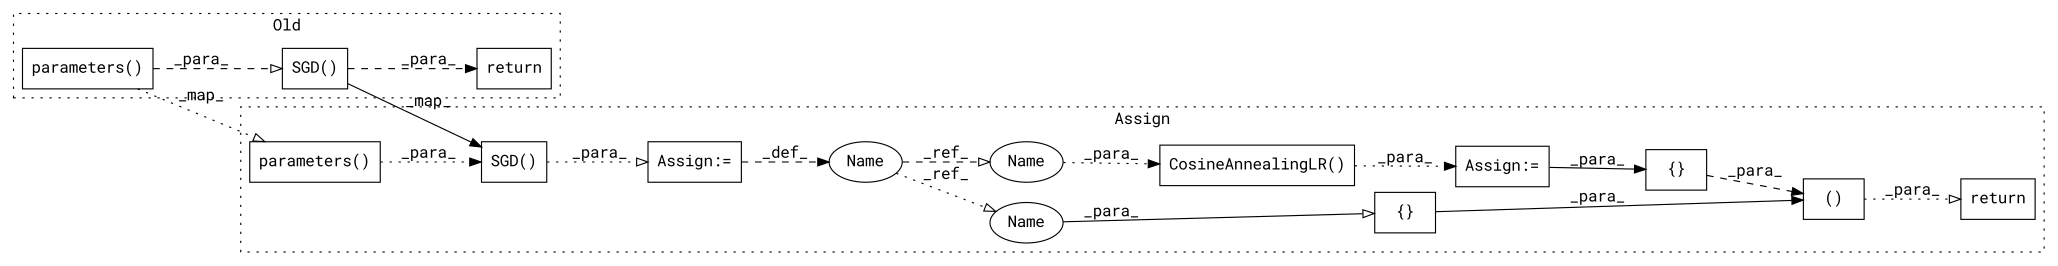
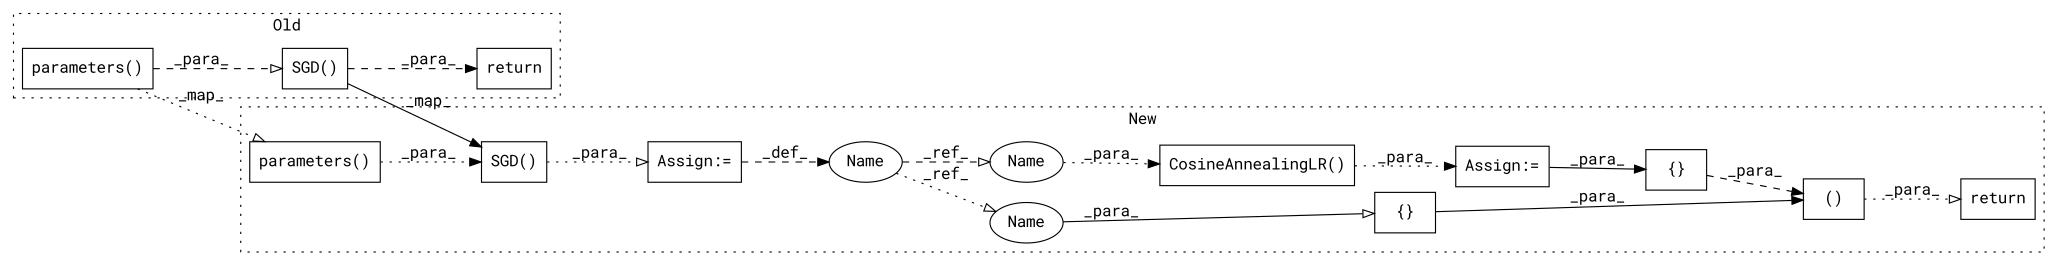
  digraph {
    rankdir=LR
    fontname="Roboto Mono"
    node [a=75 l=5 shape=box fontname="Roboto Mono"]
    edge [style=dotted arrowhead=normal fontname="Roboto Mono"]
    n1 [l=29 label="parameters()" s=7736]
    n2 [a=93 l=7 label=return s=7713]
    n3 [l="16,74" label="SGD()" s="7720,7765"]
    n4 [l=29 label="parameters()" s=7982]
    n5 [a=68 l=3 label="Assign:=" s=7963]
    n6 [a=93 l=7 label=return s=8177]
    n7 [a=54 l=13 label="()" s=8191]
    n8 [a=59 l="1,0" label="{}" s="8184,8190"]
    n9 [a=68 l=3 label="Assign:=" s=8104]
    n10 [a=59 l="1,0" label="{}" s="8193,8203"]
    n11 [a=87 label=Name s=7958 shape=ellipse]
    n12 [l="43,1" label="CosineAnnealingLR()" s="8107,8167"]
    n13 [l="16,75" label="SGD()" s="7966,8011"]
    n14 [a=87 label=Name s=8185 shape=ellipse]
    n15 [a=87 label=Name s=8150 shape=ellipse]
    subgraph cluster_1 {
      label=Old
      style=dotted
      n1
      n2
      n3
    }
    subgraph cluster_2 {
-     label=Assign
+     label=New
      style=dotted
      n4
      n5
      n6
      n7
      n8
      n9
      n10
      n11
      n12
      n13
      n14
      n15
    }
    n1 -> n3 [label=_para_ style=dashed arrowhead=onormal]
    n1 -> n4 [label=_map_ arrowhead=onormal]
    n3 -> n2 [label=_para_ style=dashed]
    n3 -> n13 [label=_map_ style=solid]
    n4 -> n13 [label=_para_]
    n5 -> n11 [label=_def_ style=dashed]
    n7 -> n6 [label=_para_ arrowhead=onormal]
    n8 -> n7 [label=_para_ style=solid]
    n9 -> n10 [label=_para_ style=solid]
    n10 -> n7 [label=_para_ style=dashed]
    n11 -> n14 [label=_ref_ arrowhead=onormal]
    n11 -> n15 [label=_ref_ style=dashed arrowhead=onormal]
    n12 -> n9 [label=_para_]
    n13 -> n5 [label=_para_ arrowhead=onormal]
    n14 -> n8 [label=_para_ style=solid arrowhead=onormal]
    n15 -> n12 [label=_para_]
  }
